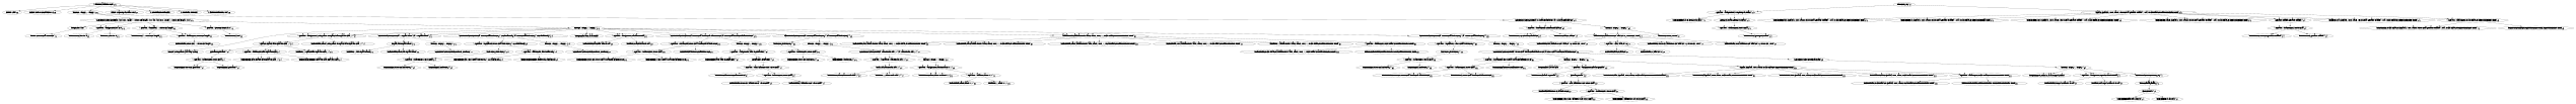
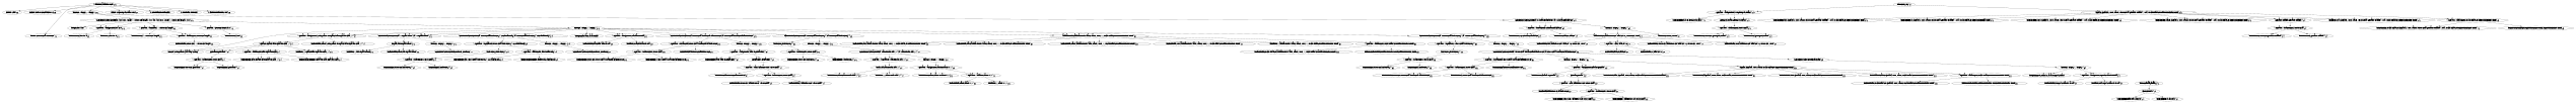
  digraph {
    n1 [label=<(METHOD,addResources)<SUB>805</SUB>>]
    n2 [label=<(PARAM,this)<SUB>805</SUB>>]
    n3 [label=<(PARAM,ResourceCollection rc)<SUB>805</SUB>>]
    n4 [label=<(PARAM,Resource[] resources)<SUB>806</SUB>>]
    n5 [label=<(PARAM,ZipOutputStream zOut)<SUB>807</SUB>>]
    n6 [label=<(BLOCK,&lt;empty&gt;,&lt;empty&gt;)<SUB>808</SUB>>]
    n7 [label=<(MODIFIER,PROTECTED)>]
    n8 [label=<(MODIFIER,VIRTUAL)>]
    n9 [label=<(METHOD_RETURN,void)<SUB>805</SUB>>]
    n10 [label=<(CONTROL_STRUCTURE,if (rc instanceof FileSet),if (rc instanceof FileSet))<SUB>809</SUB>>]
    n11 [label=<(CONTROL_STRUCTURE,for (int i = 0; Some(i &lt; resources.length); i++),for (int i = 0; Some(i &lt; resources.length); i++))<SUB>813</SUB>>]
    n12 [label=<(&lt;operator&gt;.instanceOf,rc instanceof FileSet)<SUB>809</SUB>>]
    n13 [label=<(BLOCK,&lt;empty&gt;,&lt;empty&gt;)<SUB>809</SUB>>]
    n14 [label=<(LOCAL,int i: int)>]
    n15 [label=<(&lt;operator&gt;.assignment,int i = 0)<SUB>813</SUB>>]
    n16 [label=<(&lt;operator&gt;.lessThan,i &lt; resources.length)<SUB>813</SUB>>]
    n17 [label=<(&lt;operator&gt;.postIncrement,i++)<SUB>813</SUB>>]
    n18 [label=<(BLOCK,&lt;empty&gt;,&lt;empty&gt;)<SUB>813</SUB>>]
    n19 [label=<(IDENTIFIER,rc,rc instanceof FileSet)<SUB>809</SUB>>]
    n20 [label=<(TYPE_REF,FileSet,FileSet)<SUB>809</SUB>>]
    n21 [label=<(addResources,addResources((FileSet) rc, resources, zOut))<SUB>810</SUB>>]
    n22 [label=<(RETURN,return;,return;)<SUB>811</SUB>>]
    n23 [label=<(IDENTIFIER,this,addResources((FileSet) rc, resources, zOut))<SUB>810</SUB>>]
    n24 [label=<(&lt;operator&gt;.cast,(FileSet) rc)<SUB>810</SUB>>]
    n25 [label=<(IDENTIFIER,resources,addResources((FileSet) rc, resources, zOut))<SUB>810</SUB>>]
    n26 [label=<(IDENTIFIER,zOut,addResources((FileSet) rc, resources, zOut))<SUB>810</SUB>>]
    n27 [label=<(TYPE_REF,FileSet,FileSet)<SUB>810</SUB>>]
    n28 [label=<(IDENTIFIER,rc,(FileSet) rc)<SUB>810</SUB>>]
    n29 [label=<(IDENTIFIER,i,int i = 0)<SUB>813</SUB>>]
    n30 [label=<(LITERAL,0,int i = 0)<SUB>813</SUB>>]
    n31 [label=<(IDENTIFIER,i,i &lt; resources.length)<SUB>813</SUB>>]
    n32 [label=<(&lt;operator&gt;.fieldAccess,resources.length)<SUB>813</SUB>>]
    n33 [label=<(IDENTIFIER,i,i++)<SUB>813</SUB>>]
    n34 [label=<(LOCAL,String name: java.lang.String)>]
    n35 [label=<(&lt;operator&gt;.assignment,String name = replace(File.separatorChar, '/'))<SUB>814</SUB>>]
    n36 [label=<(CONTROL_STRUCTURE,if (&quot;&quot;.equals(name)),if (&quot;&quot;.equals(name)))<SUB>816</SUB>>]
    n37 [label=<(CONTROL_STRUCTURE,if (resources[i].isDirectory() &amp;&amp; doFilesonly),if (resources[i].isDirectory() &amp;&amp; doFilesonly))<SUB>819</SUB>>]
    n38 [label=<(LOCAL,File base: java.io.File)>]
    n39 [label=<(&lt;operator&gt;.assignment,File base = null)<SUB>822</SUB>>]
    n40 [label=<(CONTROL_STRUCTURE,if (resources[i] instanceof FileResource),if (resources[i] instanceof FileResource))<SUB>823</SUB>>]
    n41 [label=<(CONTROL_STRUCTURE,if (resources[i].isDirectory()),if (resources[i].isDirectory()))<SUB>826</SUB>>]
    n42 [label=<(addParentDirs,addParentDirs(base, name, zOut, &quot;&quot;, ArchiveFileSet.DEFAULT_DIR_MODE))<SUB>832</SUB>>]
    n43 [label=<(CONTROL_STRUCTURE,if (!resources[i].isDirectory()),if (!resources[i].isDirectory()))<SUB>835</SUB>>]
    n44 [label=<(IDENTIFIER,resources,i &lt; resources.length)<SUB>813</SUB>>]
    n45 [label=<(IDENTIFIER,name,String name = replace(File.separatorChar, '/'))<SUB>814</SUB>>]
    n46 [label=<(replace,replace(File.separatorChar, '/'))<SUB>814</SUB>>]
    n47 [label=<(equals,this.equals(name))<SUB>816</SUB>>]
    n48 [label=<(BLOCK,&lt;empty&gt;,&lt;empty&gt;)<SUB>816</SUB>>]
    n49 [label=<(&lt;operator&gt;.logicalAnd,resources[i].isDirectory() &amp;&amp; doFilesonly)<SUB>819</SUB>>]
    n50 [label=<(BLOCK,&lt;empty&gt;,&lt;empty&gt;)<SUB>819</SUB>>]
    n51 [label=<(IDENTIFIER,base,File base = null)<SUB>822</SUB>>]
    n52 [label=<(LITERAL,null,File base = null)<SUB>822</SUB>>]
    n53 [label=<(&lt;operator&gt;.instanceOf,resources[i] instanceof FileResource)<SUB>823</SUB>>]
    n54 [label=<(BLOCK,&lt;empty&gt;,&lt;empty&gt;)<SUB>823</SUB>>]
    n55 [label=<(isDirectory,isDirectory())<SUB>826</SUB>>]
    n56 [label=<(BLOCK,&lt;empty&gt;,&lt;empty&gt;)<SUB>826</SUB>>]
    n57 [label=<(IDENTIFIER,this,addParentDirs(base, name, zOut, &quot;&quot;, ArchiveFileSet.DEFAULT_DIR_MODE))<SUB>832</SUB>>]
    n58 [label=<(IDENTIFIER,base,addParentDirs(base, name, zOut, &quot;&quot;, ArchiveFileSet.DEFAULT_DIR_MODE))<SUB>832</SUB>>]
    n59 [label=<(IDENTIFIER,name,addParentDirs(base, name, zOut, &quot;&quot;, ArchiveFileSet.DEFAULT_DIR_MODE))<SUB>832</SUB>>]
    n60 [label=<(IDENTIFIER,zOut,addParentDirs(base, name, zOut, &quot;&quot;, ArchiveFileSet.DEFAULT_DIR_MODE))<SUB>832</SUB>>]
    n61 [label=<(LITERAL,&quot;&quot;,addParentDirs(base, name, zOut, &quot;&quot;, ArchiveFileSet.DEFAULT_DIR_MODE))<SUB>832</SUB>>]
    n62 [label=<(&lt;operator&gt;.fieldAccess,ArchiveFileSet.DEFAULT_DIR_MODE)<SUB>833</SUB>>]
    n63 [label=<(&lt;operator&gt;.logicalNot,!resources[i].isDirectory())<SUB>835</SUB>>]
    n64 [label=<(BLOCK,&lt;empty&gt;,&lt;empty&gt;)<SUB>835</SUB>>]
    n65 [label=<(getName,getName())<SUB>814</SUB>>]
    n66 [label=<(&lt;operator&gt;.fieldAccess,File.separatorChar)<SUB>814</SUB>>]
    n67 [label=<(LITERAL,'/',replace(File.separatorChar, '/'))<SUB>815</SUB>>]
    n68 [label=<(&lt;operator&gt;.indexAccess,resources[i])<SUB>814</SUB>>]
    n69 [label=<(IDENTIFIER,File,replace(File.separatorChar, '/'))<SUB>814</SUB>>]
    n70 [label=<(FIELD_IDENTIFIER,separatorChar,separatorChar)<SUB>814</SUB>>]
    n71 [label=<(IDENTIFIER,resources,getName())<SUB>814</SUB>>]
    n72 [label=<(IDENTIFIER,i,getName())<SUB>814</SUB>>]
    n73 [label=<(LITERAL,&quot;&quot;,this.equals(name))<SUB>816</SUB>>]
    n74 [label=<(IDENTIFIER,name,this.equals(name))<SUB>816</SUB>>]
    n75 [label=<(CONTROL_STRUCTURE,continue;,continue;)<SUB>817</SUB>>]
    n76 [label=<(isDirectory,isDirectory())<SUB>819</SUB>>]
    n77 [label=<(&lt;operator&gt;.fieldAccess,this.doFilesonly)<SUB>819</SUB>>]
    n78 [label=<(CONTROL_STRUCTURE,continue;,continue;)<SUB>820</SUB>>]
    n79 [label=<(&lt;operator&gt;.indexAccess,resources[i])<SUB>819</SUB>>]
    n80 [label=<(IDENTIFIER,this,resources[i].isDirectory() &amp;&amp; doFilesonly)<SUB>819</SUB>>]
    n81 [label=<(FIELD_IDENTIFIER,doFilesonly,doFilesonly)<SUB>819</SUB>>]
    n82 [label=<(IDENTIFIER,resources,isDirectory())<SUB>819</SUB>>]
    n83 [label=<(IDENTIFIER,i,isDirectory())<SUB>819</SUB>>]
    n84 [label=<(&lt;operator&gt;.indexAccess,resources[i])<SUB>823</SUB>>]
    n85 [label=<(TYPE_REF,FileResource,FileResource)<SUB>823</SUB>>]
    n86 [label=<(&lt;operator&gt;.assignment,base = getBaseDir())<SUB>824</SUB>>]
    n87 [label=<(IDENTIFIER,resources,resources[i] instanceof FileResource)<SUB>823</SUB>>]
    n88 [label=<(IDENTIFIER,i,resources[i] instanceof FileResource)<SUB>823</SUB>>]
    n89 [label=<(IDENTIFIER,base,base = getBaseDir())<SUB>824</SUB>>]
    n90 [label=<(getBaseDir,getBaseDir())<SUB>824</SUB>>]
    n91 [label=<(&lt;operator&gt;.cast,(FileResource) resources[i])<SUB>824</SUB>>]
    n92 [label=<(TYPE_REF,FileResource,FileResource)<SUB>824</SUB>>]
    n93 [label=<(&lt;operator&gt;.indexAccess,resources[i])<SUB>824</SUB>>]
    n94 [label=<(IDENTIFIER,resources,(FileResource) resources[i])<SUB>824</SUB>>]
    n95 [label=<(IDENTIFIER,i,(FileResource) resources[i])<SUB>824</SUB>>]
    n96 [label=<(&lt;operator&gt;.indexAccess,resources[i])<SUB>826</SUB>>]
    n97 [label=<(CONTROL_STRUCTURE,if (!name.endsWith(&quot;/&quot;)),if (!name.endsWith(&quot;/&quot;)))<SUB>827</SUB>>]
    n98 [label=<(IDENTIFIER,resources,isDirectory())<SUB>826</SUB>>]
    n99 [label=<(IDENTIFIER,i,isDirectory())<SUB>826</SUB>>]
    n100 [label=<(&lt;operator&gt;.logicalNot,!name.endsWith(&quot;/&quot;))<SUB>827</SUB>>]
    n101 [label=<(BLOCK,&lt;empty&gt;,&lt;empty&gt;)<SUB>827</SUB>>]
    n102 [label=<(endsWith,name.endsWith(&quot;/&quot;))<SUB>827</SUB>>]
    n103 [label=<(&lt;operator&gt;.assignment,name = name + &quot;/&quot;)<SUB>828</SUB>>]
    n104 [label=<(IDENTIFIER,name,name.endsWith(&quot;/&quot;))<SUB>827</SUB>>]
    n105 [label=<(LITERAL,&quot;/&quot;,name.endsWith(&quot;/&quot;))<SUB>827</SUB>>]
    n106 [label=<(IDENTIFIER,name,name = name + &quot;/&quot;)<SUB>828</SUB>>]
    n107 [label=<(&lt;operator&gt;.addition,name + &quot;/&quot;)<SUB>828</SUB>>]
    n108 [label=<(IDENTIFIER,name,name + &quot;/&quot;)<SUB>828</SUB>>]
    n109 [label=<(LITERAL,&quot;/&quot;,name + &quot;/&quot;)<SUB>828</SUB>>]
    n110 [label=<(IDENTIFIER,ArchiveFileSet,addParentDirs(base, name, zOut, &quot;&quot;, ArchiveFileSet.DEFAULT_DIR_MODE))<SUB>833</SUB>>]
    n111 [label=<(FIELD_IDENTIFIER,DEFAULT_DIR_MODE,DEFAULT_DIR_MODE)<SUB>833</SUB>>]
    n112 [label=<(isDirectory,isDirectory())<SUB>835</SUB>>]
    n113 [label=<(CONTROL_STRUCTURE,if (resources[i] instanceof FileResource),if (resources[i] instanceof FileResource))<SUB>836</SUB>>]
    n114 [label=<(&lt;operator&gt;.indexAccess,resources[i])<SUB>835</SUB>>]
    n115 [label=<(IDENTIFIER,resources,isDirectory())<SUB>835</SUB>>]
    n116 [label=<(IDENTIFIER,i,isDirectory())<SUB>835</SUB>>]
    n117 [label=<(&lt;operator&gt;.instanceOf,resources[i] instanceof FileResource)<SUB>836</SUB>>]
    n118 [label=<(BLOCK,&lt;empty&gt;,&lt;empty&gt;)<SUB>836</SUB>>]
    n119 [label=<(CONTROL_STRUCTURE,else,else)<SUB>839</SUB>>]
    n120 [label=<(&lt;operator&gt;.indexAccess,resources[i])<SUB>836</SUB>>]
    n121 [label=<(TYPE_REF,FileResource,FileResource)<SUB>836</SUB>>]
-   n122 [label=<(LOCAL,File f: java.io.File)>]
    n123 [label=<(&lt;operator&gt;.assignment,File f = getFile())<SUB>837</SUB>>]
    n124 [label=<(zipFile,zipFile(f, zOut, name, ArchiveFileSet.DEFAULT_FILE_MODE))<SUB>838</SUB>>]
    n125 [label=<(BLOCK,&lt;empty&gt;,&lt;empty&gt;)<SUB>839</SUB>>]
    n126 [label=<(IDENTIFIER,resources,resources[i] instanceof FileResource)<SUB>836</SUB>>]
    n127 [label=<(IDENTIFIER,i,resources[i] instanceof FileResource)<SUB>836</SUB>>]
    n128 [label=<(IDENTIFIER,f,File f = getFile())<SUB>837</SUB>>]
    n129 [label=<(getFile,getFile())<SUB>837</SUB>>]
    n130 [label=<(IDENTIFIER,this,zipFile(f, zOut, name, ArchiveFileSet.DEFAULT_FILE_MODE))<SUB>838</SUB>>]
    n131 [label=<(IDENTIFIER,f,zipFile(f, zOut, name, ArchiveFileSet.DEFAULT_FILE_MODE))<SUB>838</SUB>>]
    n132 [label=<(IDENTIFIER,zOut,zipFile(f, zOut, name, ArchiveFileSet.DEFAULT_FILE_MODE))<SUB>838</SUB>>]
    n133 [label=<(IDENTIFIER,name,zipFile(f, zOut, name, ArchiveFileSet.DEFAULT_FILE_MODE))<SUB>838</SUB>>]
    n134 [label=<(&lt;operator&gt;.fieldAccess,ArchiveFileSet.DEFAULT_FILE_MODE)<SUB>838</SUB>>]
    n135 [label=<(&lt;operator&gt;.cast,(FileResource) resources[i])<SUB>837</SUB>>]
    n136 [label=<(TYPE_REF,FileResource,FileResource)<SUB>837</SUB>>]
    n137 [label=<(&lt;operator&gt;.indexAccess,resources[i])<SUB>837</SUB>>]
    n138 [label=<(IDENTIFIER,resources,(FileResource) resources[i])<SUB>837</SUB>>]
    n139 [label=<(IDENTIFIER,i,(FileResource) resources[i])<SUB>837</SUB>>]
    n140 [label=<(IDENTIFIER,ArchiveFileSet,zipFile(f, zOut, name, ArchiveFileSet.DEFAULT_FILE_MODE))<SUB>838</SUB>>]
    n141 [label=<(FIELD_IDENTIFIER,DEFAULT_FILE_MODE,DEFAULT_FILE_MODE)<SUB>838</SUB>>]
    n142 [label=<(LOCAL,InputStream is: java.io.InputStream)>]
    n143 [label=<(&lt;operator&gt;.assignment,InputStream is = null)<SUB>840</SUB>>]
-   n144 [label=<(CONTROL_STRUCTURE,try,try)<SUB>841</SUB>>]
    n145 [label=<(IDENTIFIER,is,InputStream is = null)<SUB>840</SUB>>]
    n146 [label=<(LITERAL,null,InputStream is = null)<SUB>840</SUB>>]
    n147 [label=<(BLOCK,finally,finally)<SUB>846</SUB>>]
    n148 [label=<(BLOCK,try,try)<SUB>841</SUB>>]
    n149 [label=<(&lt;operator&gt;.assignment,is = getInputStream())<SUB>842</SUB>>]
    n150 [label=<(zipFile,zipFile(is, zOut, name, resources[i].getLastModified(), null, ArchiveFileSet.DEFAULT_FILE_MODE))<SUB>843</SUB>>]
    n151 [label=<(close,close(is))<SUB>847</SUB>>]
    n152 [label=<(IDENTIFIER,is,is = getInputStream())<SUB>842</SUB>>]
    n153 [label=<(getInputStream,getInputStream())<SUB>842</SUB>>]
    n154 [label=<(IDENTIFIER,this,zipFile(is, zOut, name, resources[i].getLastModified(), null, ArchiveFileSet.DEFAULT_FILE_MODE))<SUB>843</SUB>>]
    n155 [label=<(IDENTIFIER,is,zipFile(is, zOut, name, resources[i].getLastModified(), null, ArchiveFileSet.DEFAULT_FILE_MODE))<SUB>843</SUB>>]
    n156 [label=<(IDENTIFIER,zOut,zipFile(is, zOut, name, resources[i].getLastModified(), null, ArchiveFileSet.DEFAULT_FILE_MODE))<SUB>843</SUB>>]
    n157 [label=<(IDENTIFIER,name,zipFile(is, zOut, name, resources[i].getLastModified(), null, ArchiveFileSet.DEFAULT_FILE_MODE))<SUB>843</SUB>>]
    n158 [label=<(getLastModified,getLastModified())<SUB>844</SUB>>]
    n159 [label=<(LITERAL,null,zipFile(is, zOut, name, resources[i].getLastModified(), null, ArchiveFileSet.DEFAULT_FILE_MODE))<SUB>845</SUB>>]
    n160 [label=<(&lt;operator&gt;.fieldAccess,ArchiveFileSet.DEFAULT_FILE_MODE)<SUB>845</SUB>>]
    n161 [label=<(&lt;operator&gt;.indexAccess,resources[i])<SUB>842</SUB>>]
+   n162 [label=<(IDENTIFIER,resources,getInputStream())<SUB>842</SUB>>]
    n163 [label=<(IDENTIFIER,i,getInputStream())<SUB>842</SUB>>]
    n164 [label=<(&lt;operator&gt;.indexAccess,resources[i])<SUB>844</SUB>>]
    n165 [label=<(IDENTIFIER,ArchiveFileSet,zipFile(is, zOut, name, resources[i].getLastModified(), null, ArchiveFileSet.DEFAULT_FILE_MODE))<SUB>845</SUB>>]
    n166 [label=<(FIELD_IDENTIFIER,DEFAULT_FILE_MODE,DEFAULT_FILE_MODE)<SUB>845</SUB>>]
    n167 [label=<(IDENTIFIER,resources,getLastModified())<SUB>844</SUB>>]
    n168 [label=<(IDENTIFIER,i,getLastModified())<SUB>844</SUB>>]
    n169 [label=<(IDENTIFIER,FileUtils,close(is))<SUB>847</SUB>>]
    n170 [label=<(IDENTIFIER,is,close(is))<SUB>847</SUB>>]
    n1 -> n2
    n1 -> n3
-   n14 -> n4
+   n1 -> n4
    n1 -> n5
    n1 -> n6
    n1 -> n7
    n1 -> n8
    n1 -> n9
    n6 -> n10
    n6 -> n11
    n10 -> n12
    n10 -> n13
    n11 -> n14
    n11 -> n15
    n11 -> n16
    n11 -> n17
    n11 -> n18
    n12 -> n19
    n12 -> n20
    n13 -> n21
    n13 -> n22
    n15 -> n29
    n15 -> n30
    n16 -> n31
    n16 -> n32
    n17 -> n33
    n18 -> n34
    n18 -> n35
    n18 -> n36
    n18 -> n37
    n18 -> n38
    n18 -> n39
    n18 -> n40
    n18 -> n41
    n18 -> n42
    n18 -> n43
    n21 -> n23
    n21 -> n24
    n21 -> n25
    n21 -> n26
    n24 -> n27
    n24 -> n28
    n32 -> n44
    n35 -> n45
    n35 -> n46
    n36 -> n47
    n36 -> n48
    n37 -> n49
    n37 -> n50
    n39 -> n51
    n39 -> n52
    n40 -> n53
    n40 -> n54
    n41 -> n55
    n41 -> n56
    n42 -> n57
    n42 -> n58
    n42 -> n59
    n42 -> n60
    n42 -> n61
    n42 -> n62
    n43 -> n63
    n43 -> n64
    n46 -> n65
-   n46 -> n66
+   n46 -> n34
    n46 -> n67
    n47 -> n73
    n47 -> n74
    n48 -> n75
    n49 -> n76
    n49 -> n77
    n50 -> n78
    n53 -> n84
    n53 -> n85
    n54 -> n86
    n55 -> n96
    n56 -> n97
    n62 -> n110
    n62 -> n111
    n63 -> n112
    n64 -> n113
    n65 -> n68
    n66 -> n69
    n66 -> n70
    n68 -> n71
    n68 -> n72
    n76 -> n79
    n77 -> n80
    n77 -> n81
    n79 -> n82
    n79 -> n83
    n84 -> n87
    n84 -> n88
    n86 -> n89
    n86 -> n90
    n90 -> n91
    n91 -> n92
    n91 -> n93
    n93 -> n94
    n93 -> n95
    n96 -> n98
    n96 -> n99
    n97 -> n100
    n97 -> n101
    n100 -> n102
    n101 -> n103
    n102 -> n104
    n102 -> n105
    n103 -> n106
    n103 -> n107
    n107 -> n108
    n107 -> n109
    n112 -> n114
    n113 -> n117
    n113 -> n118
    n113 -> n119
    n114 -> n115
    n114 -> n116
    n117 -> n120
    n117 -> n121
-   n118 -> n122
    n118 -> n123
    n118 -> n124
    n119 -> n125
    n120 -> n126
    n120 -> n127
    n123 -> n128
    n123 -> n129
    n124 -> n130
    n124 -> n131
    n124 -> n132
    n124 -> n133
    n124 -> n134
    n125 -> n142
    n125 -> n143
-   n125 -> n144
    n129 -> n135
    n134 -> n140
    n134 -> n141
    n135 -> n136
    n135 -> n137
    n137 -> n138
    n137 -> n139
    n143 -> n145
    n143 -> n146
-   n144 -> n147
    n147 -> n151
    n148 -> n149
    n148 -> n150
    n149 -> n152
    n149 -> n153
    n150 -> n154
    n150 -> n155
    n150 -> n156
    n150 -> n157
    n150 -> n158
    n150 -> n159
    n150 -> n160
    n151 -> n169
    n151 -> n170
    n153 -> n161
    n158 -> n164
    n160 -> n165
    n160 -> n166
+   n161 -> n162
    n161 -> n163
    n164 -> n167
    n164 -> n168
  }
